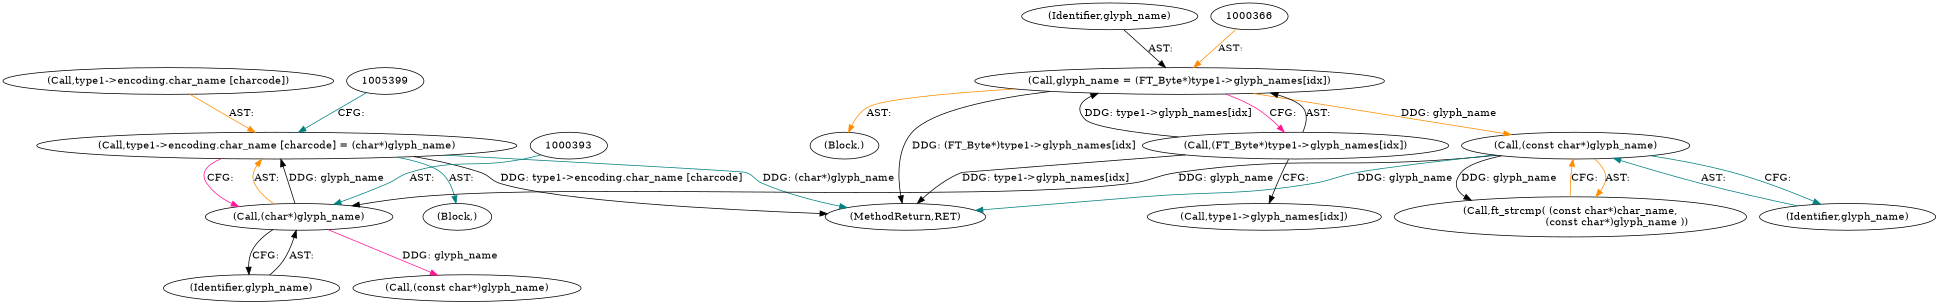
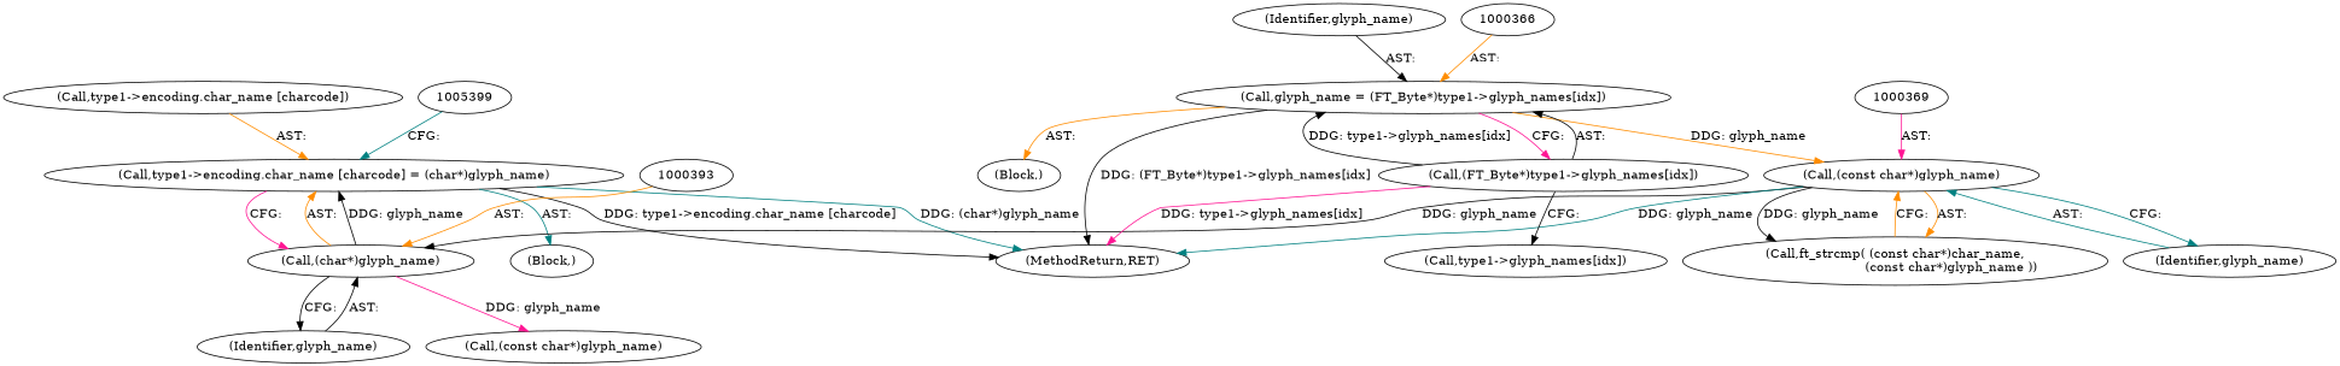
  digraph {
    edge [color=black]
    n1 [label="(Call,type1->encoding.char_name [charcode] = (char*)glyph_name)"]
    n2 [label="(Call,(char*)glyph_name)"]
    n3 [label="(Block,)"]
    n4 [label="(MethodReturn,RET)"]
    n5 [label="(Identifier,glyph_name)"]
    n6 [label="(Call,(const char*)glyph_name)"]
    n7 [label="(Call,(const char*)glyph_name)"]
    n8 [label="(Identifier,glyph_name)"]
    n9 [label="(Call,ft_strcmp( (const char*)char_name,\n                            (const char*)glyph_name ))"]
    n10 [label="(Call,glyph_name = (FT_Byte*)type1->glyph_names[idx])"]
    n11 [label="(Call,(FT_Byte*)type1->glyph_names[idx])"]
    n12 [label="(Block,)"]
    n13 [label="(Call,type1->glyph_names[idx])"]
    n14 [label="(Call,type1->encoding.char_name [charcode])"]
    n15 [label="(Identifier,glyph_name)"]
    n16 [label=1005399]
    1000393
+   1000369
    1000366
    n1 -> n2 [color=deeppink label="CFG: "]
    n1 -> n3 [color=teal label="AST: "]
    n1 -> n4 [color=teal label="DDG: (char*)glyph_name"]
    n1 -> n4 [label="DDG: type1->encoding.char_name [charcode]"]
    n2 -> n1 [color=darkorange label="AST: "]
    n2 -> n1 [label="DDG: glyph_name"]
    n2 -> n5 [label="CFG: "]
    n2 -> n6 [color=deeppink label="DDG: glyph_name"]
    n5 -> n2 [label="AST: "]
    n7 -> n2 [label="DDG: glyph_name"]
    n7 -> n4 [color=teal label="DDG: glyph_name"]
    n7 -> n8 [color=teal label="CFG: "]
    n7 -> n9 [color=darkorange label="AST: "]
    n7 -> n9 [label="DDG: glyph_name"]
    n8 -> n7 [color=teal label="AST: "]
    n9 -> n7 [color=darkorange label="CFG: "]
    n10 -> n4 [label="DDG: (FT_Byte*)type1->glyph_names[idx]"]
    n10 -> n7 [color=darkorange label="DDG: glyph_name"]
    n10 -> n11 [color=deeppink label="CFG: "]
    n10 -> n12 [color=darkorange label="AST: "]
-   n11 -> n4 [label="DDG: type1->glyph_names[idx]"]
+   n11 -> n4 [color=deeppink label="DDG: type1->glyph_names[idx]"]
    n11 -> n10 [label="AST: "]
    n11 -> n10 [label="DDG: type1->glyph_names[idx]"]
    n11 -> n13 [label="CFG: "]
    n14 -> n1 [color=darkorange label="AST: "]
    n15 -> n10 [label="AST: "]
    n16 -> n1 [color=teal label="CFG: "]
-   1000393 -> n2 [color=teal label="AST: "]
+   1000393 -> n2 [color=darkorange label="AST: "]
+   1000369 -> n7 [color=deeppink label="AST: "]
    1000366 -> n10 [color=darkorange label="AST: "]
  }
